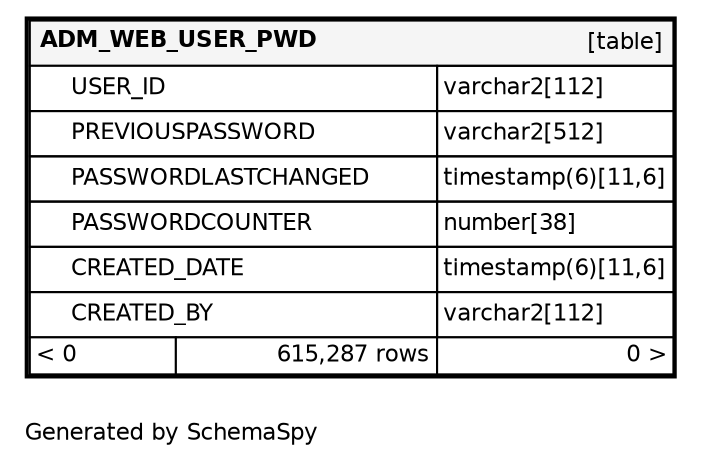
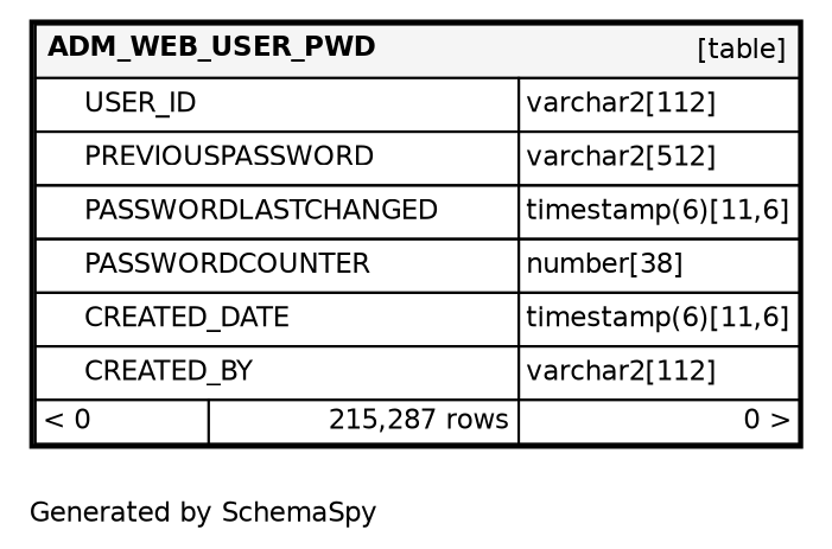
  digraph {
    bgcolor="#ffffff"
    fontname=Helvetica
    fontsize=11
    label="\nGenerated by SchemaSpy"
    labeljust=l
    nodesep=0.18
    rankdir=RL
    ranksep=0.46
    ration=compress
-   n1 [fontname=Helvetica fontsize=11 label=<     <TABLE BORDER="2" CELLBORDER="1" CELLSPACING="0" BGCOLOR="#ffffff">       <TR><TD COLSPAN="4"  BGCOLOR="#f5f5f5"><TABLE BORDER="0" CELLSPACING="0"><TR><TD ALIGN="LEFT" FIXEDSIZE="TRUE" WIDTH="147" HEIGHT="16"><B>ADM_WEB_USER_PWD</B></TD><TD ALIGN="RIGHT">[table]</TD></TR></TABLE></TD></TR>       <TR><TD PORT="USER_ID" COLSPAN="2" BGCOLOR="#ffffff" ALIGN="LEFT"><TABLE BORDER="0" CELLSPACING="0" ALIGN="LEFT"><TR ALIGN="LEFT"><TD ALIGN="LEFT" FIXEDSIZE="TRUE" WIDTH="15" HEIGHT="16"></TD><TD ALIGN="LEFT" FIXEDSIZE="TRUE" WIDTH="177" HEIGHT="16">USER_ID</TD></TR></TABLE></TD><TD PORT="USER_ID.type" ALIGN="LEFT">varchar2[112]</TD></TR>       <TR><TD PORT="PREVIOUSPASSWORD" COLSPAN="2" ALIGN="LEFT"><TABLE BORDER="0" CELLSPACING="0" ALIGN="LEFT"><TR ALIGN="LEFT"><TD ALIGN="LEFT" FIXEDSIZE="TRUE" WIDTH="15" HEIGHT="16"></TD><TD ALIGN="LEFT" FIXEDSIZE="TRUE" WIDTH="177" HEIGHT="16">PREVIOUSPASSWORD</TD></TR></TABLE></TD><TD PORT="PREVIOUSPASSWORD.type" ALIGN="LEFT">varchar2[512]</TD></TR>       <TR><TD PORT="PASSWORDLASTCHANGED" COLSPAN="2" ALIGN="LEFT"><TABLE BORDER="0" CELLSPACING="0" ALIGN="LEFT"><TR ALIGN="LEFT"><TD ALIGN="LEFT" FIXEDSIZE="TRUE" WIDTH="15" HEIGHT="16"></TD><TD ALIGN="LEFT" FIXEDSIZE="TRUE" WIDTH="177" HEIGHT="16">PASSWORDLASTCHANGED</TD></TR></TABLE></TD><TD PORT="PASSWORDLASTCHANGED.type" ALIGN="LEFT">timestamp(6)[11,6]</TD></TR>       <TR><TD PORT="PASSWORDCOUNTER" COLSPAN="2" ALIGN="LEFT"><TABLE BORDER="0" CELLSPACING="0" ALIGN="LEFT"><TR ALIGN="LEFT"><TD ALIGN="LEFT" FIXEDSIZE="TRUE" WIDTH="15" HEIGHT="16"></TD><TD ALIGN="LEFT" FIXEDSIZE="TRUE" WIDTH="177" HEIGHT="16">PASSWORDCOUNTER</TD></TR></TABLE></TD><TD PORT="PASSWORDCOUNTER.type" ALIGN="LEFT">number[38]</TD></TR>       <TR><TD PORT="CREATED_DATE" COLSPAN="2" ALIGN="LEFT"><TABLE BORDER="0" CELLSPACING="0" ALIGN="LEFT"><TR ALIGN="LEFT"><TD ALIGN="LEFT" FIXEDSIZE="TRUE" WIDTH="15" HEIGHT="16"></TD><TD ALIGN="LEFT" FIXEDSIZE="TRUE" WIDTH="177" HEIGHT="16">CREATED_DATE</TD></TR></TABLE></TD><TD PORT="CREATED_DATE.type" ALIGN="LEFT">timestamp(6)[11,6]</TD></TR>       <TR><TD PORT="CREATED_BY" COLSPAN="2" ALIGN="LEFT"><TABLE BORDER="0" CELLSPACING="0" ALIGN="LEFT"><TR ALIGN="LEFT"><TD ALIGN="LEFT" FIXEDSIZE="TRUE" WIDTH="15" HEIGHT="16"></TD><TD ALIGN="LEFT" FIXEDSIZE="TRUE" WIDTH="177" HEIGHT="16">CREATED_BY</TD></TR></TABLE></TD><TD PORT="CREATED_BY.type" ALIGN="LEFT">varchar2[112]</TD></TR>       <TR><TD ALIGN="LEFT" BGCOLOR="#ffffff">&lt; 0</TD><TD ALIGN="RIGHT" BGCOLOR="#ffffff">615,287 rows</TD><TD ALIGN="RIGHT" BGCOLOR="#ffffff">0 &gt;</TD></TR>     </TABLE>> shape=plaintext]
+   n1 [fontname=Helvetica fontsize=11 label=<     <TABLE BORDER="2" CELLBORDER="1" CELLSPACING="0" BGCOLOR="#ffffff">       <TR><TD COLSPAN="4"  BGCOLOR="#f5f5f5"><TABLE BORDER="0" CELLSPACING="0"><TR><TD ALIGN="LEFT" FIXEDSIZE="TRUE" WIDTH="147" HEIGHT="16"><B>ADM_WEB_USER_PWD</B></TD><TD ALIGN="RIGHT">[table]</TD></TR></TABLE></TD></TR>       <TR><TD PORT="USER_ID" COLSPAN="2" BGCOLOR="#ffffff" ALIGN="LEFT"><TABLE BORDER="0" CELLSPACING="0" ALIGN="LEFT"><TR ALIGN="LEFT"><TD ALIGN="LEFT" FIXEDSIZE="TRUE" WIDTH="15" HEIGHT="16"></TD><TD ALIGN="LEFT" FIXEDSIZE="TRUE" WIDTH="177" HEIGHT="16">USER_ID</TD></TR></TABLE></TD><TD PORT="USER_ID.type" ALIGN="LEFT">varchar2[112]</TD></TR>       <TR><TD PORT="PREVIOUSPASSWORD" COLSPAN="2" ALIGN="LEFT"><TABLE BORDER="0" CELLSPACING="0" ALIGN="LEFT"><TR ALIGN="LEFT"><TD ALIGN="LEFT" FIXEDSIZE="TRUE" WIDTH="15" HEIGHT="16"></TD><TD ALIGN="LEFT" FIXEDSIZE="TRUE" WIDTH="177" HEIGHT="16">PREVIOUSPASSWORD</TD></TR></TABLE></TD><TD PORT="PREVIOUSPASSWORD.type" ALIGN="LEFT">varchar2[512]</TD></TR>       <TR><TD PORT="PASSWORDLASTCHANGED" COLSPAN="2" ALIGN="LEFT"><TABLE BORDER="0" CELLSPACING="0" ALIGN="LEFT"><TR ALIGN="LEFT"><TD ALIGN="LEFT" FIXEDSIZE="TRUE" WIDTH="15" HEIGHT="16"></TD><TD ALIGN="LEFT" FIXEDSIZE="TRUE" WIDTH="177" HEIGHT="16">PASSWORDLASTCHANGED</TD></TR></TABLE></TD><TD PORT="PASSWORDLASTCHANGED.type" ALIGN="LEFT">timestamp(6)[11,6]</TD></TR>       <TR><TD PORT="PASSWORDCOUNTER" COLSPAN="2" ALIGN="LEFT"><TABLE BORDER="0" CELLSPACING="0" ALIGN="LEFT"><TR ALIGN="LEFT"><TD ALIGN="LEFT" FIXEDSIZE="TRUE" WIDTH="15" HEIGHT="16"></TD><TD ALIGN="LEFT" FIXEDSIZE="TRUE" WIDTH="177" HEIGHT="16">PASSWORDCOUNTER</TD></TR></TABLE></TD><TD PORT="PASSWORDCOUNTER.type" ALIGN="LEFT">number[38]</TD></TR>       <TR><TD PORT="CREATED_DATE" COLSPAN="2" ALIGN="LEFT"><TABLE BORDER="0" CELLSPACING="0" ALIGN="LEFT"><TR ALIGN="LEFT"><TD ALIGN="LEFT" FIXEDSIZE="TRUE" WIDTH="15" HEIGHT="16"></TD><TD ALIGN="LEFT" FIXEDSIZE="TRUE" WIDTH="177" HEIGHT="16">CREATED_DATE</TD></TR></TABLE></TD><TD PORT="CREATED_DATE.type" ALIGN="LEFT">timestamp(6)[11,6]</TD></TR>       <TR><TD PORT="CREATED_BY" COLSPAN="2" ALIGN="LEFT"><TABLE BORDER="0" CELLSPACING="0" ALIGN="LEFT"><TR ALIGN="LEFT"><TD ALIGN="LEFT" FIXEDSIZE="TRUE" WIDTH="15" HEIGHT="16"></TD><TD ALIGN="LEFT" FIXEDSIZE="TRUE" WIDTH="177" HEIGHT="16">CREATED_BY</TD></TR></TABLE></TD><TD PORT="CREATED_BY.type" ALIGN="LEFT">varchar2[112]</TD></TR>       <TR><TD ALIGN="LEFT" BGCOLOR="#ffffff">&lt; 0</TD><TD ALIGN="RIGHT" BGCOLOR="#ffffff">215,287 rows</TD><TD ALIGN="RIGHT" BGCOLOR="#ffffff">0 &gt;</TD></TR>     </TABLE>> shape=plaintext]
  }
